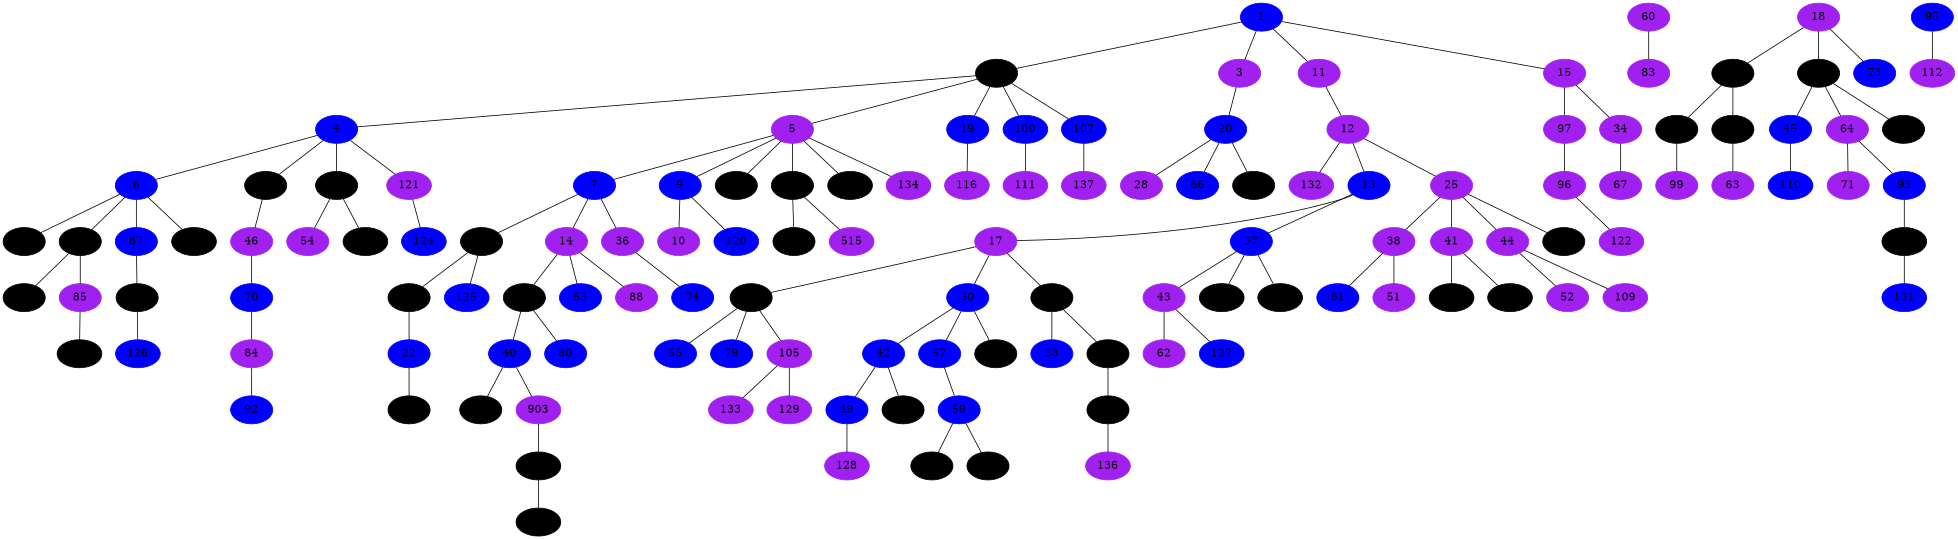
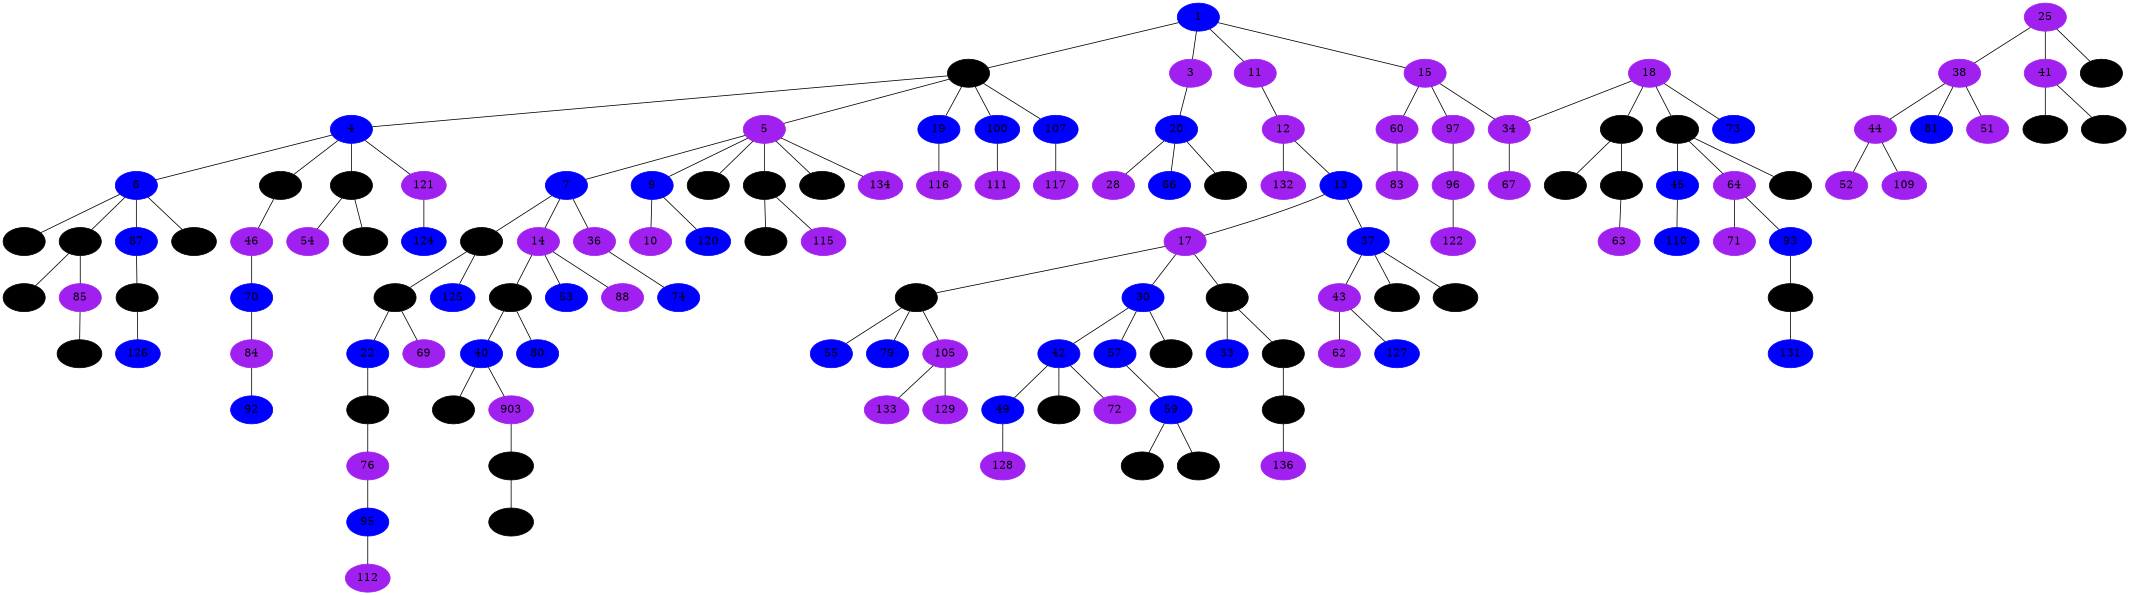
  graph {
    node [color=purple style=filled]
    1 [color=blue]
    2 [color=black]
    3
    11
    15
    4 [color=blue]
    5
    19 [color=blue]
    100 [color=blue]
    107 [color=blue]
    20 [color=blue]
    12
    60
    97
    34
    6 [color=blue]
    26 [color=black]
    27 [color=black]
    121
    7 [color=blue]
    9 [color=blue]
    32 [color=black]
    78 [color=black]
    114 [color=black]
    134
    116
    111
-   117 [label=137]
+   117
    28
    66 [color=blue]
    89 [color=black]
    35 [color=black]
    39 [color=black]
    87 [color=blue]
    113 [color=black]
    46
    54
    102 [color=black]
    124 [color=blue]
    8 [color=black]
    14
    36
    10
    120 [color=blue]
    90 [color=black]
-   115 [label=515]
+   115
    68 [color=black]
    85
    94 [color=black]
    16 [color=black]
    125 [color=blue]
    21 [color=black]
    53 [color=blue]
    88
    74 [color=blue]
    22 [color=blue]
+   69
    132
    13 [color=blue]
    25
    17
    37 [color=blue]
    38
    41
    44
    48 [color=black]
    29 [color=black]
    30 [color=blue]
    31 [color=black]
    43
    101 [color=black]
    104 [color=black]
    40 [color=blue]
    80 [color=blue]
    23 [color=black]
    18
    24 [color=black]
    73 [color=blue]
    83
    96
    65 [color=black]
    55 [color=blue]
    79 [color=blue]
    105
    42 [color=blue]
    57 [color=blue]
    61 [color=black]
    33 [color=blue]
    47 [color=black]
    50 [color=black]
    58 [color=black]
    45 [color=blue]
    64
    98 [color=black]
    67
    82 [color=black]
    n97 [label=903]
-   99
+   76
    63
    110 [color=blue]
    71
    93 [color=blue]
    81 [color=blue]
    51
    118 [color=black]
    130 [color=black]
    52
    109
    70 [color=blue]
    133
    129
    49 [color=blue]
    56 [color=black]
+   72
    59 [color=blue]
    91 [color=black]
    62
    127 [color=blue]
    119 [color=black]
    106 [color=black]
    128
    84
    n124 [label=136]
    75 [color=black]
    77 [color=black]
    123 [color=black]
    95 [color=blue]
    122
    92 [color=blue]
    112
    126 [color=blue]
    131 [color=blue]
    108 [color=black]
    1 -- 2
    1 -- 3
    1 -- 11
    1 -- 15
    2 -- 4
    2 -- 5
    2 -- 19
    2 -- 100
    2 -- 107
    3 -- 20
    11 -- 12
+   15 -- 60
    15 -- 97
    15 -- 34
    4 -- 6
    4 -- 26
    4 -- 27
    4 -- 121
    5 -- 7
    5 -- 9
    5 -- 32
    5 -- 78
    5 -- 114
    5 -- 134
    19 -- 116
    100 -- 111
    107 -- 117
    20 -- 28
    20 -- 66
    20 -- 89
    12 -- 132
    12 -- 13
-   12 -- 25
    60 -- 83
    97 -- 96
    34 -- 67
    6 -- 35
    6 -- 39
    6 -- 87
    6 -- 113
    26 -- 46
    27 -- 54
    27 -- 102
    121 -- 124
    7 -- 8
    7 -- 14
    7 -- 36
    9 -- 10
    9 -- 120
    78 -- 90
    78 -- 115
    39 -- 68
    39 -- 85
    87 -- 94
    46 -- 70
    8 -- 16
    8 -- 125
    14 -- 21
    14 -- 53
    14 -- 88
    36 -- 74
    85 -- 119
    94 -- 126
    16 -- 22
+   16 -- 69
    21 -- 40
    21 -- 80
    22 -- 65
    13 -- 17
    13 -- 37
    25 -- 38
    25 -- 41
-   25 -- 44
+   38 -- 44
    25 -- 48
    17 -- 29
    17 -- 30
    17 -- 31
    37 -- 43
    37 -- 101
    37 -- 104
    38 -- 81
    38 -- 51
    41 -- 118
    41 -- 130
    44 -- 52
    44 -- 109
    29 -- 55
    29 -- 79
    29 -- 105
    30 -- 42
    30 -- 57
    30 -- 61
    31 -- 33
    31 -- 47
    43 -- 62
    43 -- 127
    40 -- 82
    40 -- n97
    23 -- 50
    23 -- 58
+   18 -- 34
    18 -- 23
    18 -- 24
    18 -- 73
    24 -- 45
    24 -- 64
    24 -- 98
    96 -- 122
+   65 -- 76
    105 -- 133
    105 -- 129
    42 -- 49
    42 -- 56
+   42 -- 72
    57 -- 59
    47 -- 91
-   50 -- 99
    58 -- 63
    45 -- 110
    64 -- 71
    64 -- 93
    n97 -- 106
+   76 -- 95
    93 -- 123
    70 -- 84
    49 -- 128
    59 -- 75
    59 -- 77
    91 -- n124
    106 -- 108
    84 -- 92
    123 -- 131
    95 -- 112
  }
